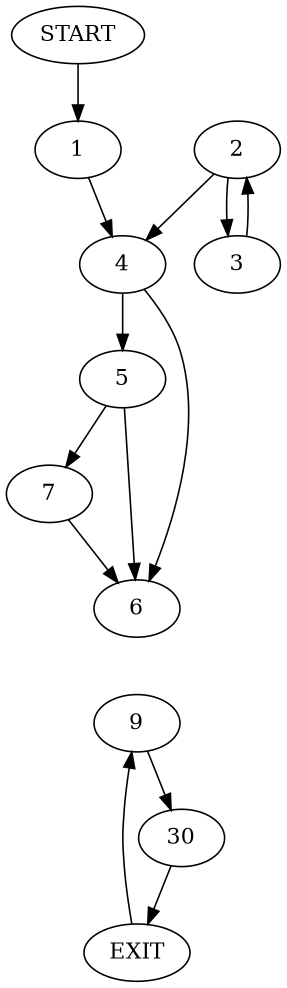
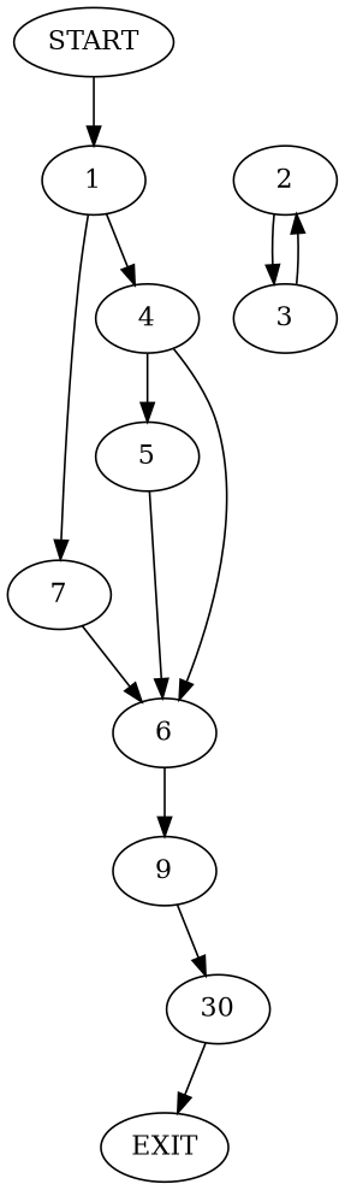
  digraph {
    n1 [label=START]
    1
    4
    n4 [label=EXIT]
    2
    3
    5
    6
    7
    9
    n11 [label=30]
    n1 -> 1
    1 -> 4
    4 -> 5
    4 -> 6
-   2 -> 4
    2 -> 3
    3 -> 2
    5 -> 6
-   5 -> 7
-   n4 -> 9
+   1 -> 7
+   6 -> 9
    7 -> 6
    9 -> n11
    n11 -> n4
  }
